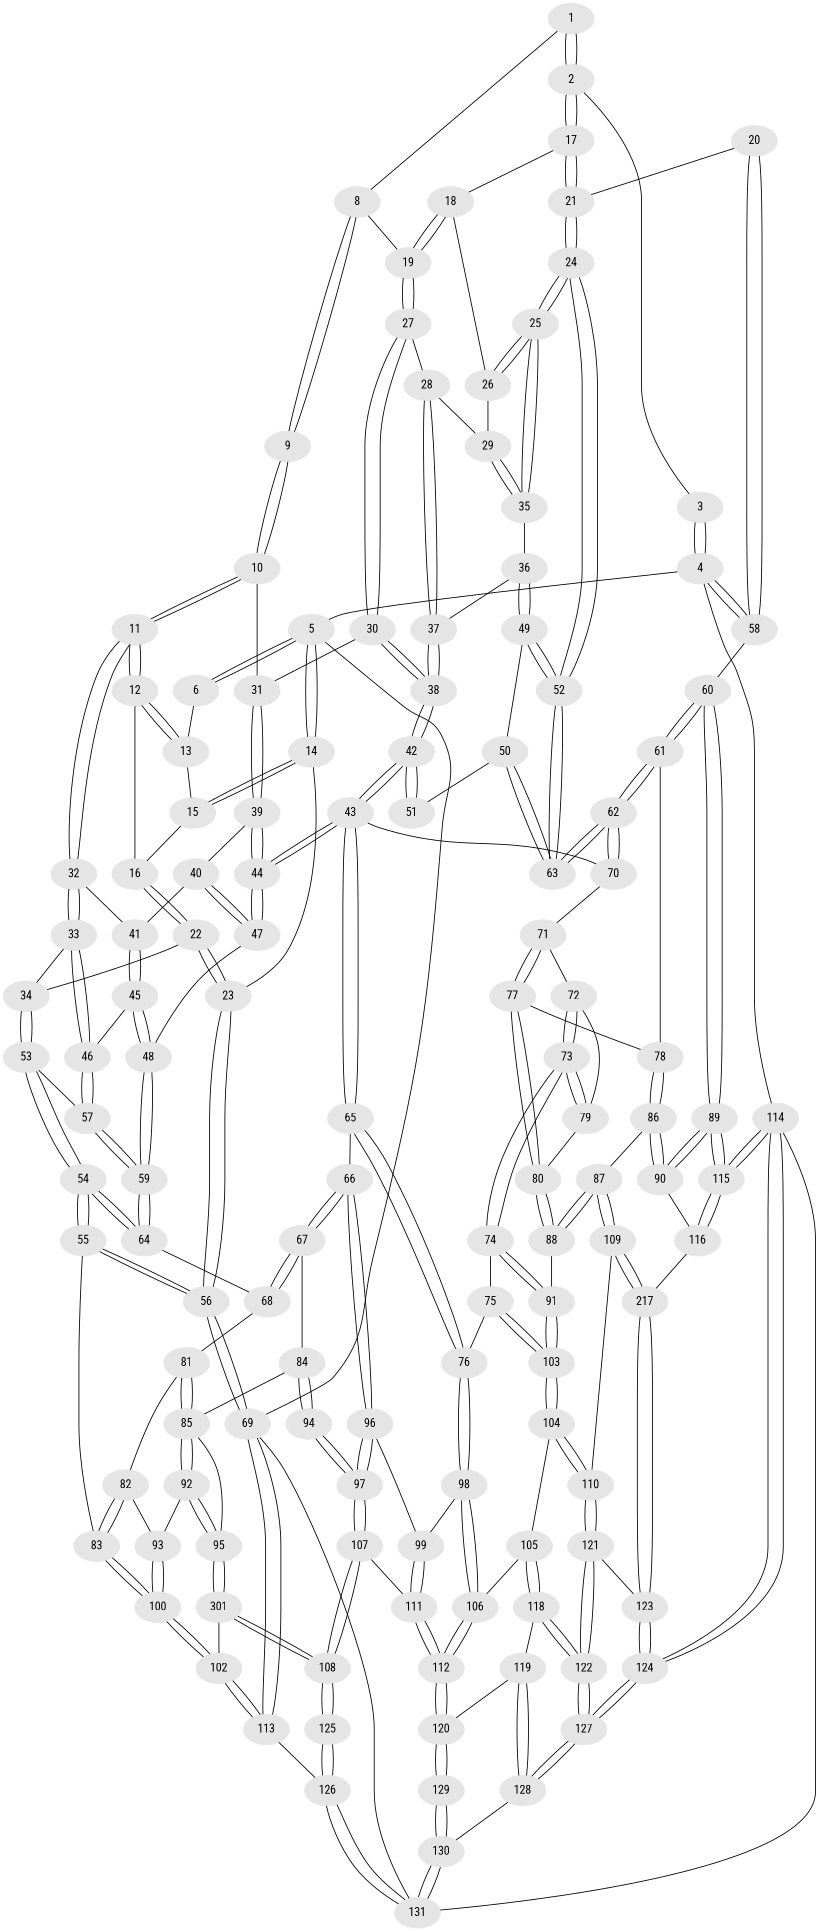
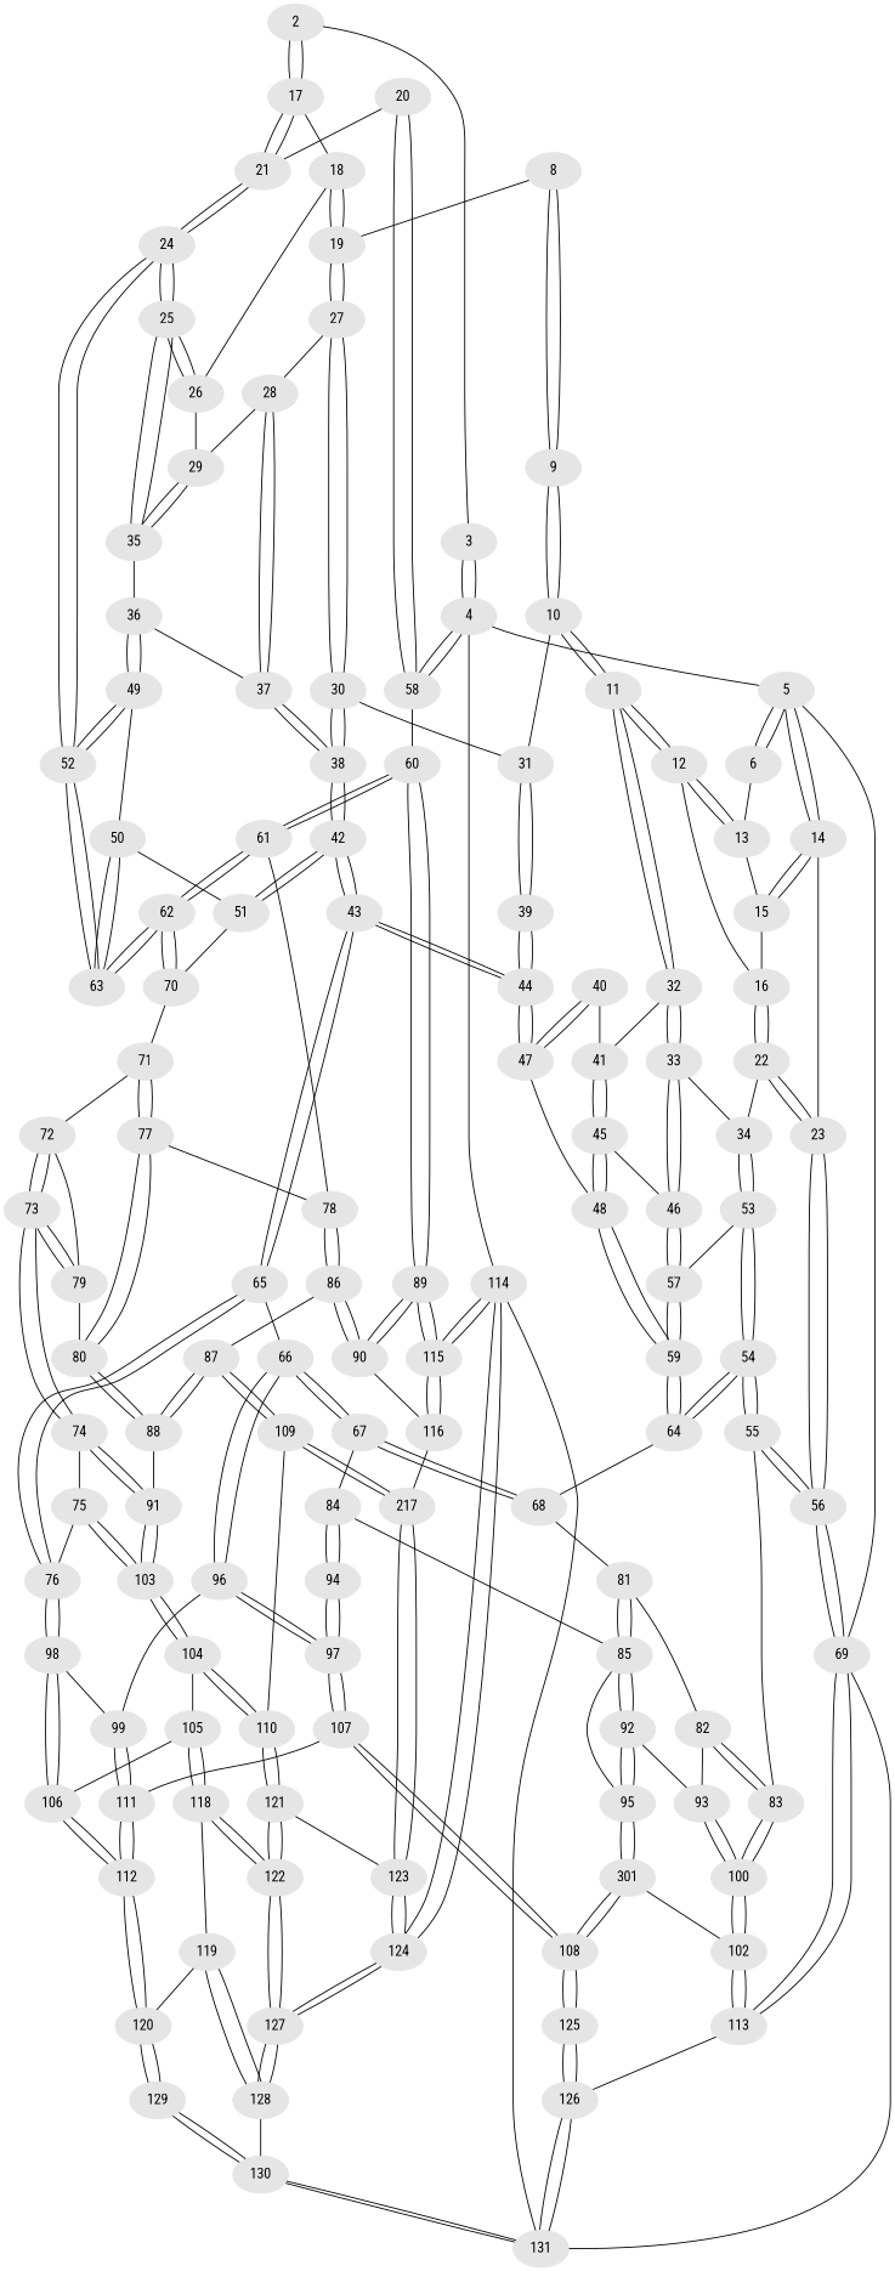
  graph {
    fontname="Roboto Condensed"
    node [color=gray90 fontname="Roboto Condensed" style=filled]
    edge [fontname="Roboto Condensed"]
-   1
    2
    8
    3
    17
    9
    19
    4
    18
    21
    5
    58
    114
    20
    6
    14
    69
    60
    131
    115
    124
    13
    15
    23
    113
    10
    27
    11
    31
    12
    32
    39
    16
    33
    41
    22
    56
    34
    26
    24
    29
    28
    30
    25
    52
    53
    35
    63
    36
    37
    38
    42
    40
    44
    46
    45
    57
    54
    49
    50
    43
    51
    47
    48
    65
    70
    66
    76
    59
    64
    71
    55
    83
    68
    100
    61
    89
    62
    78
    90
    86
    81
    67
    96
    98
    84
    97
    99
    85
    94
    82
    126
    72
    77
    73
    79
    80
    74
    75
    91
    103
    104
    106
    88
    87
    93
    92
    95
    102
    109
    116
    110
    n113 [label=217]
    n114 [label=301]
    107
    108
    111
    112
    125
    105
    118
    121
    119
    122
    120
    123
    129
    127
    128
    130
-   1 -- 2
-   1 -- 2
-   1 -- 8
    2 -- 3
    2 -- 17
    2 -- 17
    8 -- 9
    8 -- 9
    8 -- 19
    3 -- 4
    3 -- 4
    17 -- 18
    17 -- 21
    17 -- 21
    9 -- 10
    9 -- 10
    19 -- 27
    19 -- 27
    4 -- 5
    4 -- 58
    4 -- 58
    4 -- 114
    18 -- 19
    18 -- 19
    18 -- 26
    21 -- 24
    21 -- 24
    5 -- 6
    5 -- 6
    5 -- 14
    5 -- 14
    5 -- 69
    58 -- 60
    114 -- 131
    114 -- 115
    114 -- 115
    114 -- 124
    114 -- 124
    20 -- 21
    20 -- 58
    20 -- 58
    6 -- 13
    14 -- 15
    14 -- 15
    14 -- 23
    69 -- 131
    69 -- 113
    69 -- 113
    60 -- 61
    60 -- 61
    60 -- 89
    60 -- 89
    115 -- 116
    115 -- 116
    124 -- 127
    124 -- 127
    13 -- 15
    15 -- 16
    23 -- 56
    23 -- 56
    113 -- 126
    10 -- 11
    10 -- 11
    10 -- 31
    27 -- 28
    27 -- 30
    27 -- 30
    11 -- 12
    11 -- 12
    11 -- 32
    11 -- 32
    31 -- 39
    31 -- 39
    12 -- 13
    12 -- 13
    12 -- 16
    32 -- 33
    32 -- 33
    32 -- 41
-   39 -- 40
    39 -- 44
    39 -- 44
    16 -- 22
    16 -- 22
    33 -- 34
    33 -- 46
    33 -- 46
    41 -- 45
    41 -- 45
    22 -- 23
    22 -- 23
    22 -- 34
    56 -- 69
    56 -- 69
    34 -- 53
    34 -- 53
    26 -- 29
    24 -- 25
    24 -- 25
    24 -- 52
    24 -- 52
    29 -- 35
    29 -- 35
    28 -- 29
    28 -- 37
    28 -- 37
    30 -- 31
    30 -- 38
    30 -- 38
    25 -- 26
    25 -- 26
    25 -- 35
    25 -- 35
    52 -- 63
    52 -- 63
    53 -- 57
    53 -- 54
    53 -- 54
    35 -- 36
    36 -- 37
    36 -- 49
    36 -- 49
    37 -- 38
    37 -- 38
    38 -- 42
    38 -- 42
    42 -- 43
    42 -- 43
    42 -- 51
    42 -- 51
    40 -- 41
    40 -- 47
    40 -- 47
    44 -- 47
    44 -- 47
    46 -- 57
    46 -- 57
    45 -- 46
    45 -- 48
    45 -- 48
    57 -- 59
    57 -- 59
    54 -- 64
    54 -- 64
    54 -- 55
    54 -- 55
    49 -- 52
    49 -- 52
    49 -- 50
    50 -- 63
    50 -- 63
    50 -- 51
    43 -- 44
    43 -- 44
    43 -- 65
    43 -- 65
-   43 -- 70
+   51 -- 70
    47 -- 48
    48 -- 59
    48 -- 59
    65 -- 66
    65 -- 76
    65 -- 76
    70 -- 71
    66 -- 67
    66 -- 67
    66 -- 96
    66 -- 96
    76 -- 98
    76 -- 98
    59 -- 64
    59 -- 64
    64 -- 68
    71 -- 72
    71 -- 77
    71 -- 77
    55 -- 56
    55 -- 56
    55 -- 83
    83 -- 100
    83 -- 100
    68 -- 81
    100 -- 102
    100 -- 102
    61 -- 62
    61 -- 62
    61 -- 78
    89 -- 115
    89 -- 115
    89 -- 90
    89 -- 90
    62 -- 63
    62 -- 63
    62 -- 70
    62 -- 70
    78 -- 86
    78 -- 86
    90 -- 116
    86 -- 90
    86 -- 90
    86 -- 87
    81 -- 85
    81 -- 85
    81 -- 82
    67 -- 68
    67 -- 68
    67 -- 84
    96 -- 97
    96 -- 97
    96 -- 99
    98 -- 99
    98 -- 106
    98 -- 106
    84 -- 85
    84 -- 94
    84 -- 94
    97 -- 107
    97 -- 107
    99 -- 111
    99 -- 111
    85 -- 92
    85 -- 92
    85 -- 95
    94 -- 97
    94 -- 97
    82 -- 83
    82 -- 83
    82 -- 93
    126 -- 131
    126 -- 131
    72 -- 73
    72 -- 73
    72 -- 79
    77 -- 78
    77 -- 80
    77 -- 80
    73 -- 79
    73 -- 79
    73 -- 74
    73 -- 74
    79 -- 80
    80 -- 88
    80 -- 88
    74 -- 75
    74 -- 91
    74 -- 91
    75 -- 76
    75 -- 103
    75 -- 103
    91 -- 103
    91 -- 103
    103 -- 104
    103 -- 104
    104 -- 110
    104 -- 110
    104 -- 105
    106 -- 112
    106 -- 112
    88 -- 91
    87 -- 88
    87 -- 88
    87 -- 109
    87 -- 109
    93 -- 100
    93 -- 100
    92 -- 93
    92 -- 95
    92 -- 95
    95 -- n114
    95 -- n114
    102 -- 113
    102 -- 113
    109 -- 110
    109 -- n113
    109 -- n113
    116 -- n113
    110 -- 121
    110 -- 121
    n113 -- 123
    n113 -- 123
    n114 -- 102
    n114 -- 108
    n114 -- 108
    107 -- 108
    107 -- 108
    107 -- 111
    108 -- 125
    108 -- 125
    111 -- 112
    111 -- 112
    112 -- 120
    112 -- 120
    125 -- 126
    125 -- 126
    105 -- 106
    105 -- 118
    105 -- 118
    118 -- 119
    118 -- 122
    118 -- 122
    121 -- 122
    121 -- 122
    121 -- 123
    119 -- 120
    119 -- 128
    119 -- 128
    122 -- 127
    122 -- 127
    120 -- 129
    120 -- 129
    123 -- 124
    123 -- 124
    129 -- 130
    129 -- 130
    127 -- 128
    127 -- 128
    128 -- 130
    130 -- 131
    130 -- 131
  }
